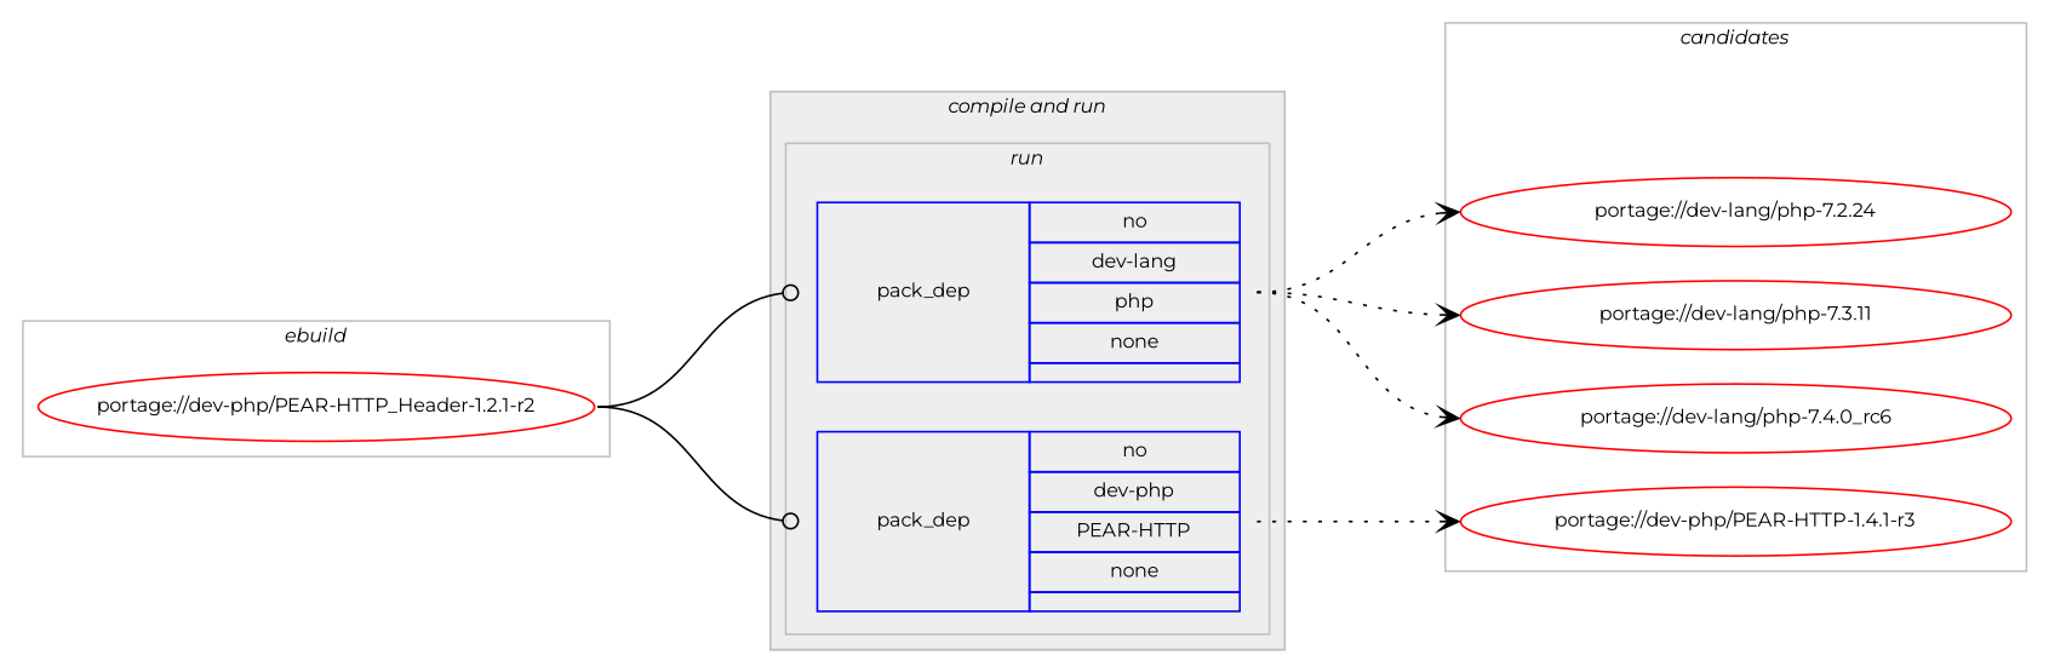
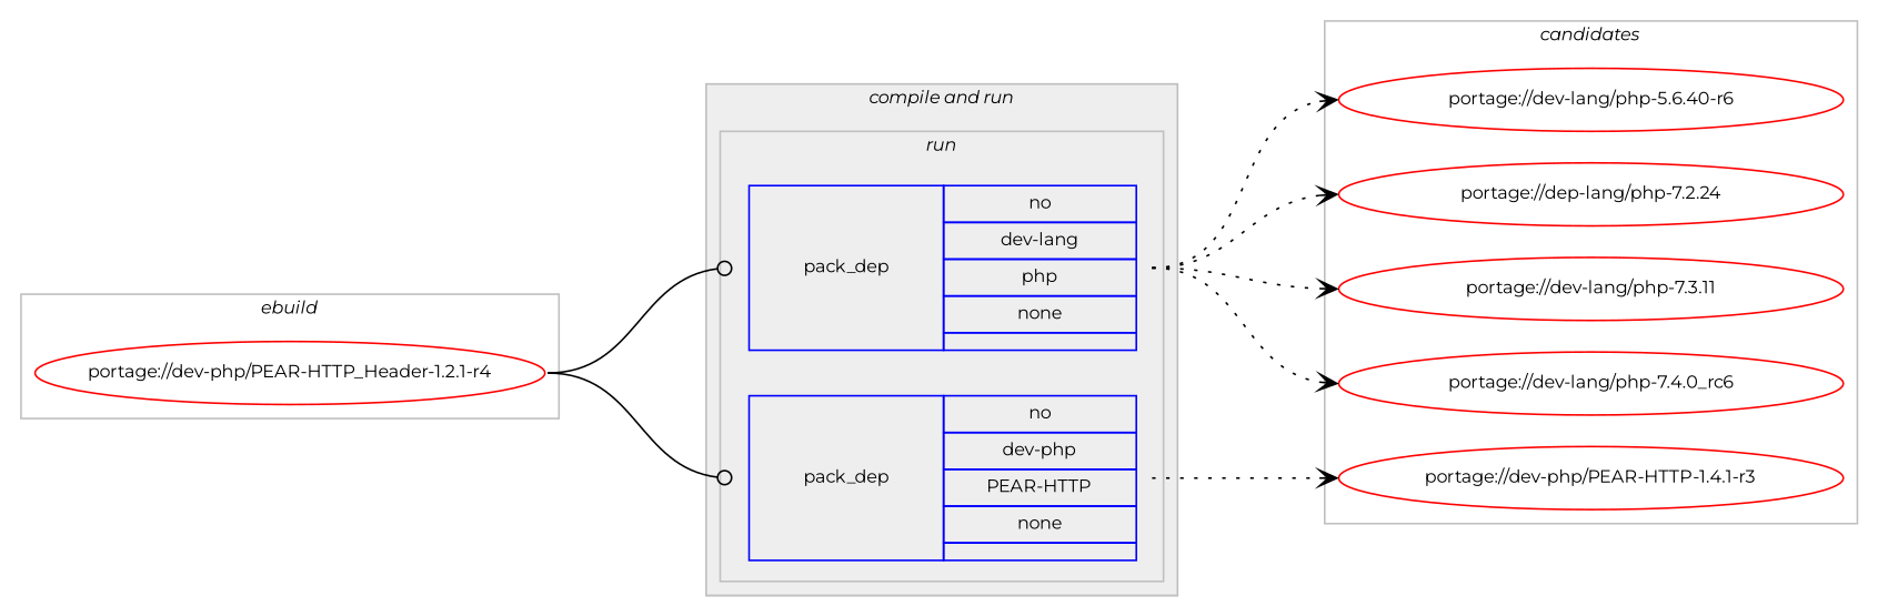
  digraph {
    compound=true
    concentrate=true
    fontname=Montserrat
    fontsize=10
    newrank=true
    rankdir=LR
    ranksep=1.5
    node [color=red fontname=Montserrat fontsize=10]
    edge [arrowhead=vee fontname=Montserrat headport=w style=dotted tailport=e weight=100]
-   n1 [label="portage://dev-php/PEAR-HTTP_Header-1.2.1-r2" width=4]
+   n1 [label="portage://dev-php/PEAR-HTTP_Header-1.2.1-r4" width=4]
    n2 [color=blue label=<<TABLE BORDER="0" CELLBORDER="1" CELLSPACING="0" CELLPADDING="4" WIDTH="220"><TR><TD ROWSPAN="6" CELLPADDING="30">pack_dep</TD></TR><TR><TD WIDTH="110">no</TD></TR><TR><TD>dev-lang</TD></TR><TR><TD>php</TD></TR><TR><TD>none</TD></TR><TR><TD></TD></TR></TABLE>> shape=none]
    n3 [color=blue label=<<TABLE BORDER="0" CELLBORDER="1" CELLSPACING="0" CELLPADDING="4" WIDTH="220"><TR><TD ROWSPAN="6" CELLPADDING="30">pack_dep</TD></TR><TR><TD WIDTH="110">no</TD></TR><TR><TD>dev-php</TD></TR><TR><TD>PEAR-HTTP</TD></TR><TR><TD>none</TD></TR><TR><TD></TD></TR></TABLE>> shape=none]
-   n5 [label="portage://dev-lang/php-7.2.24" width=4]
+   n4 [label="portage://dev-lang/php-5.6.40-r6" width=4]
+   n5 [label="portage://dep-lang/php-7.2.24" width=4]
    n6 [label="portage://dev-lang/php-7.3.11" width=4]
    n7 [label="portage://dev-lang/php-7.4.0_rc6" width=4]
    n8 [label="portage://dev-php/PEAR-HTTP-1.4.1-r3" width=4]
    subgraph cluster_1 {
      color=gray
      label=<<i>ebuild</i>>
      rank=same
      n1
    }
    subgraph cluster_2 {
      color=gray
      label=<<i>dependencies</i>>
      subgraph cluster_3 {
        color=gray
        fillcolor="#eeeeee"
        label=<<i>compile</i>>
        style=filled
      }
      subgraph cluster_4 {
        color=gray
        fillcolor="#eeeeee"
        label=<<i>compile and run</i>>
        style=filled
      }
      subgraph cluster_5 {
        color=gray
        fillcolor="#eeeeee"
        label=<<i>run</i>>
        style=filled
        subgraph sub_6 {
          color=gray
          fillcolor="#eeeeee"
          label=<<i>run</i>>
          style=filled
          n2
        }
        subgraph sub_7 {
          color=gray
          fillcolor="#eeeeee"
          label=<<i>run</i>>
          style=filled
          n3
        }
      }
    }
    subgraph cluster_8 {
      color=gray
      label=<<i>candidates</i>>
      rank=same
      subgraph sub_9 {
        color=black
        label=<<i>candidates</i>>
        nodesep=1
        rank=same
+       n4
        n5
        n6
        n7
      }
      subgraph sub_10 {
        color=black
        label=<<i>candidates</i>>
        nodesep=1
        rank=same
        n8
      }
    }
    n1 -> n2 [arrowhead=odot style=solid weight=20]
    n1 -> n3 [arrowhead=odot style=solid weight=20]
+   n2 -> n4
    n2 -> n5
    n2 -> n6
    n2 -> n7
    n3 -> n8
  }
